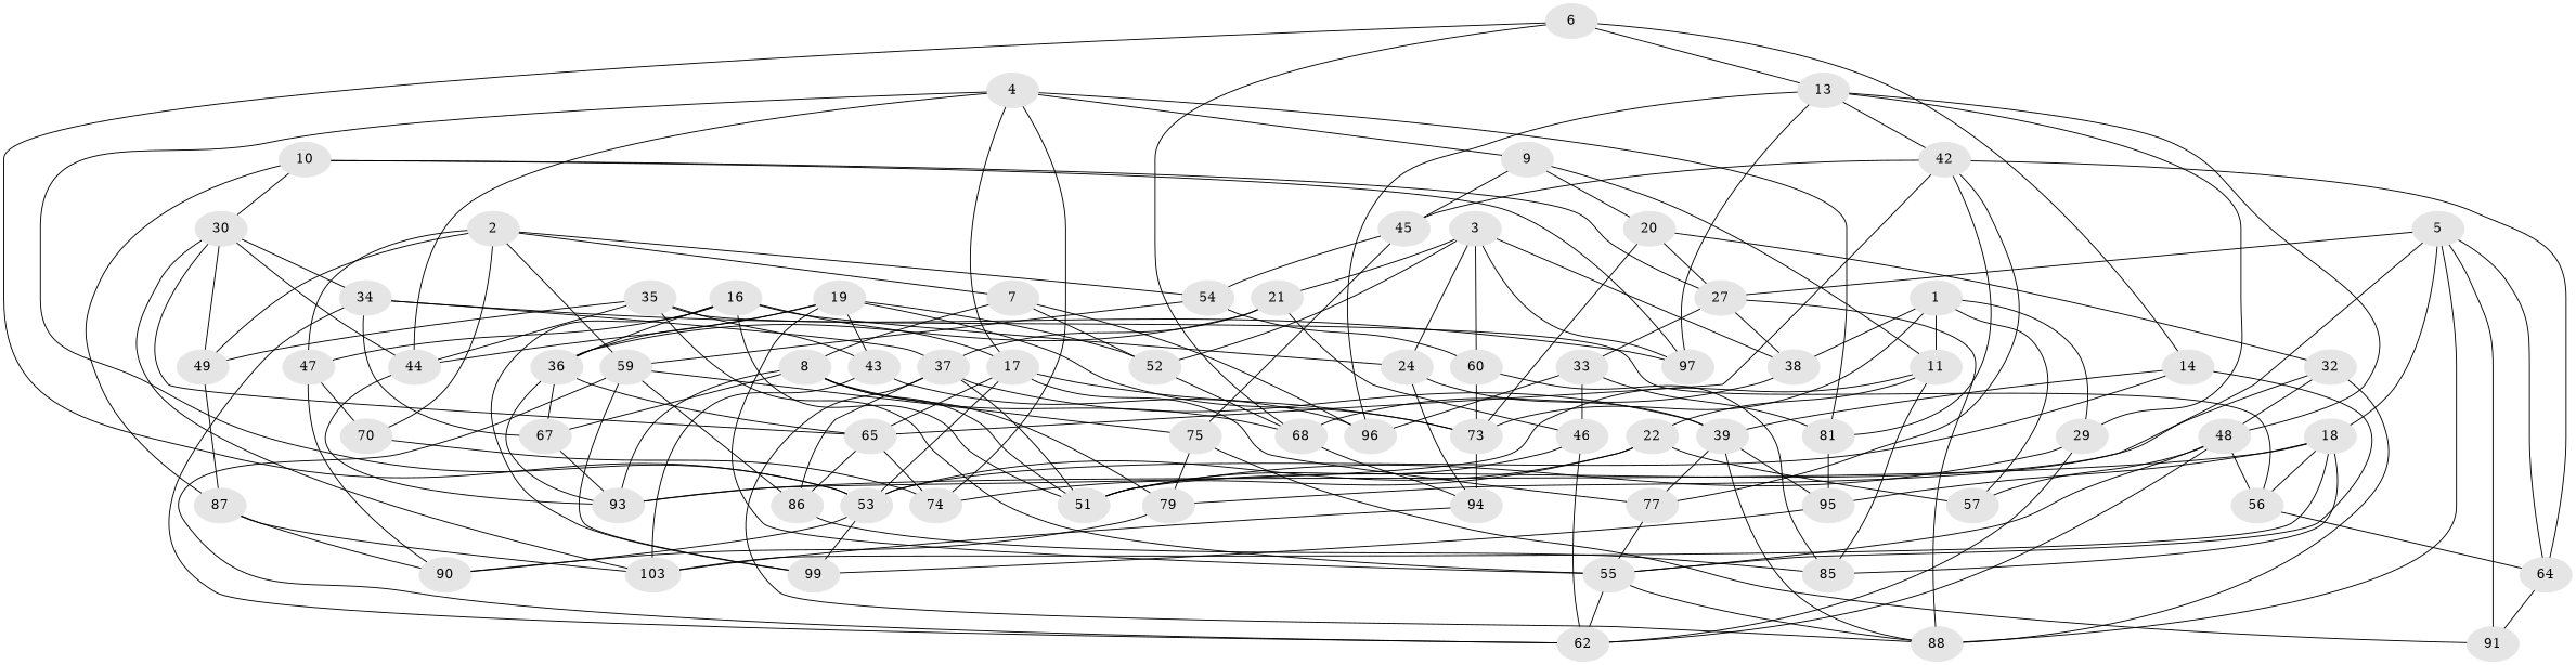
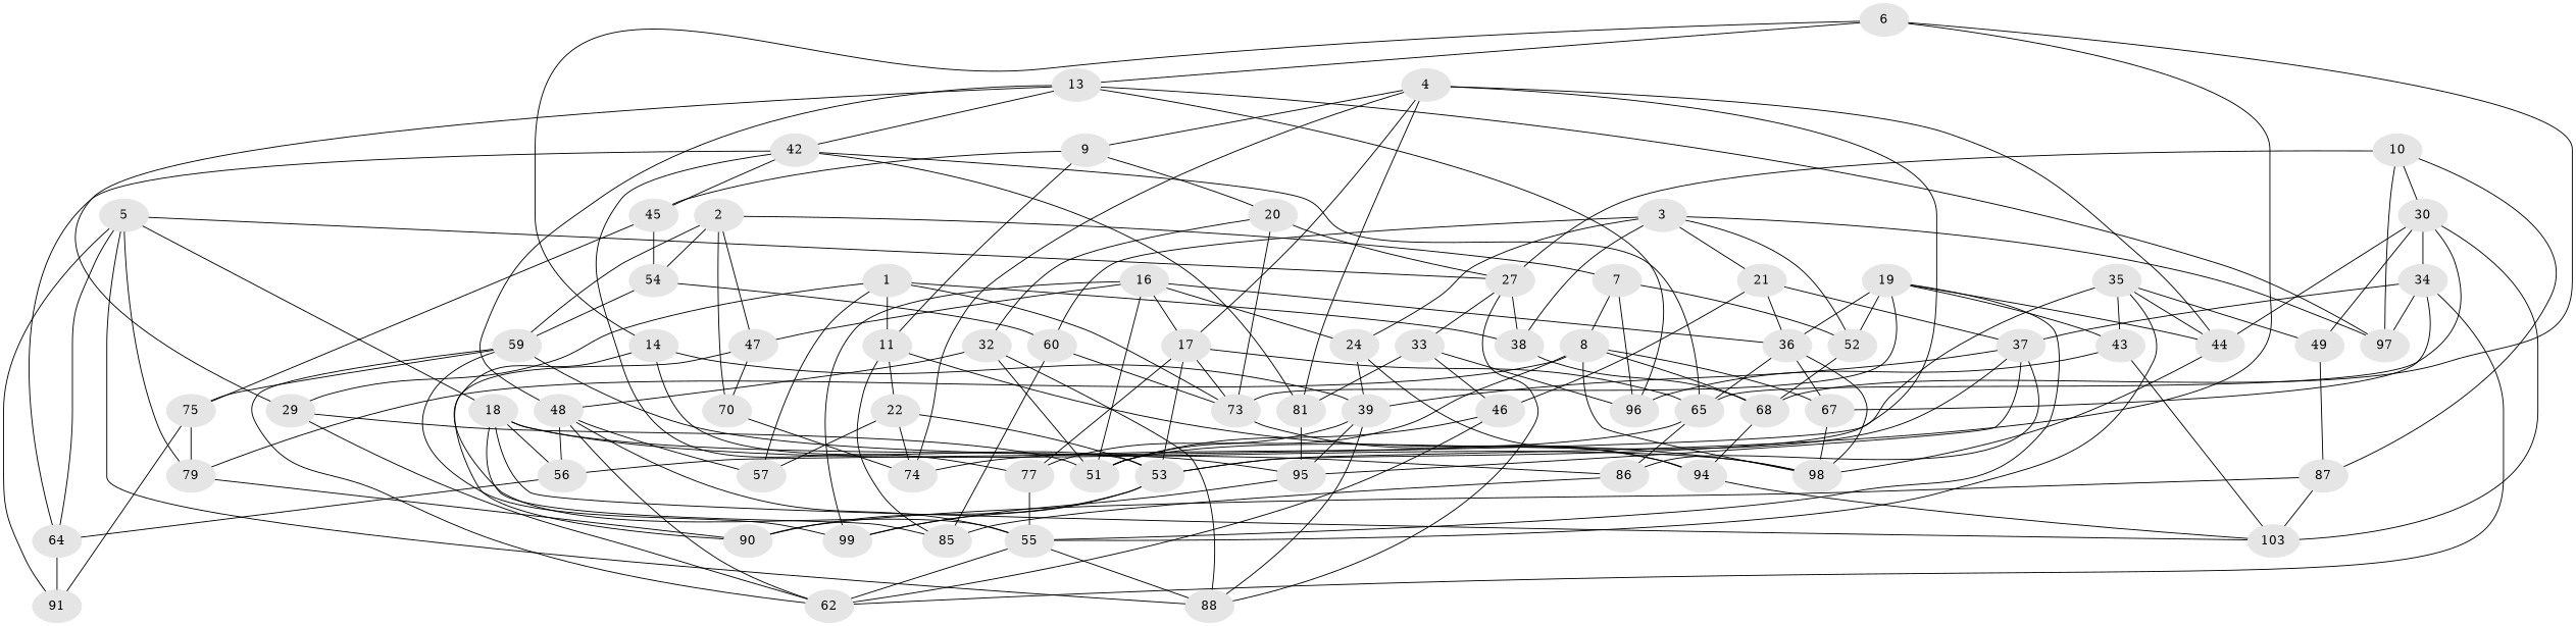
  graph {
    node [color=gray90 style=filled]
    1 [super="+72"]
    11 [super="+12"]
    29
    38
    57
    73 [super="+106"]
-   93 [super="+102"]
+   93 [super="+102" label=98]
    22
    85
    51 [super="+61"]
    62 [super="+69"]
    68
    94
    2 [super="+63"]
    7
    47
    49
    54
    59 [super="+84"]
    70
    52
    8 [super="+50"]
    96
    90
    87
    60
    99
    n28 [label=86]
    75
    74
    3 [super="+26"]
    21
    n33 [label=24]
    97
    36 [super="+41"]
    37 [super="+83"]
    46
    39 [super="+82"]
    4 [super="+25"]
    9
    17 [super="+40"]
    44 [super="+86"]
    53 [super="+58"]
    81
    20
    45
    65 [super="+78"]
    77
    95
    5 [super="+31"]
    18 [super="+28"]
    27 [super="+66"]
    64
    79
    88 [super="+104"]
    91
    56
    103 [super="+105"]
    33
    13 [super="+15"]
    42 [super="+89"]
    48 [super="+71"]
    6
    14
    55 [super="+98"]
    67
    32
    10
    30 [super="+76"]
    34 [super="+92"]
    16 [super="+24"]
    19 [super="+100"]
    43
    35 [super="+101"]
    1 -- 11 [weight=2]
    1 -- 29
    1 -- 38
    1 -- 57
    1 -- 73
    11 -- 93
    11 -- 22
    11 -- 85
    29 -- 51
    29 -- 62
    38 -- 68
    73 -- 94
    22 -- 57
    22 -- 74
    22 -- 53
    68 -- 94
    94 -- 103
    2 -- 7
    2 -- 47
-   2 -- 49
    2 -- 54
    2 -- 59
    2 -- 70
    7 -- 52
    7 -- 8
    7 -- 96
    47 -- 70
    47 -- 90
    49 -- 87
    54 -- 59
    54 -- 60
    59 -- 62
    59 -- 99
    59 -- n28
    59 -- 75
    70 -- 74
    52 -- 68
    8 -- 93
    8 -- 51
    8 -- 68
    8 -- 79
    8 -- 67
    87 -- 90
    87 -- 103
    60 -- 73
    60 -- 85
    n28 -- 85
    75 -- 79
    75 -- 91
    3 -- 38
    3 -- 52
    3 -- 60
    3 -- 21
    3 -- n33
    3 -- 97
    21 -- 36
    21 -- 37
    21 -- 46
    n33 -- 94
    n33 -- 39
    36 -- 93
    36 -- 65
    36 -- 67
    37 -- 51
    37 -- n28
    37 -- 39
-   37 -- 88
+   37 -- 95
    46 -- 51
    46 -- 62
    39 -- 77
    39 -- 95
    39 -- 88
    4 -- 74
    4 -- 9
    4 -- 17
    4 -- 44
    4 -- 53
    4 -- 81
    9 -- 11
    9 -- 20
    9 -- 45
    17 -- 73
    17 -- 53
    17 -- 65
    17 -- 77
    44 -- 93
    53 -- 90
    53 -- 99
    81 -- 95
    20 -- 73
    20 -- 27
    20 -- 32
    45 -- 54
    45 -- 75
    65 -- n28
    65 -- 74
    77 -- 55
    95 -- 99
    5 -- 18
    5 -- 27
    5 -- 64
    5 -- 79
    5 -- 88
    5 -- 91
    18 -- 93
    18 -- 85
    18 -- 95
    18 -- 56
    18 -- 103
    27 -- 38
    27 -- 88
    27 -- 33
    64 -- 91
    79 -- 90
    56 -- 64
    33 -- 96
    33 -- 46
    33 -- 81
    13 -- 29
    13 -- 96
    13 -- 97
    13 -- 42
    13 -- 48
    42 -- 81
    42 -- 45
    42 -- 65
    42 -- 77
    42 -- 64
    48 -- 57
    48 -- 62
    48 -- 56
    48 -- 55
    6 -- 68
    6 -- 53
    6 -- 13
    6 -- 14
    14 -- 39
    14 -- 53
    14 -- 55
    55 -- 62
    55 -- 88
    67 -- 93
    32 -- 51
    32 -- 88
    32 -- 48
    10 -- 87
    10 -- 97
    10 -- 27
    10 -- 30
    30 -- 49
    30 -- 44
    30 -- 65
    30 -- 103
    30 -- 34
    34 -- 62
    34 -- 97
    34 -- 37
    34 -- 67
    16 -- 51
    16 -- 47
    16 -- 99
    16 -- n33
    16 -- 36
    16 -- 17
    19 -- 73
    19 -- 52
    19 -- 36
    19 -- 44
    19 -- 55
    19 -- 43
    43 -- 96
    43 -- 103
    35 -- 49
    35 -- 44 [weight=2]
    35 -- 56
    35 -- 55
    35 -- 43
  }
